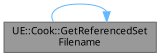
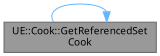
  digraph {
    rankdir=LR
    fontname="Noto Sans"
-   n1 [color=gray40 fillcolor=grey60 fontcolor=black fontname="Noto Sans" fontsize=10 height=0.2 label="UE::Cook::GetReferencedSet\lFilename" shape=box style=filled width=0.4]
+   n1 [color=gray40 fillcolor=grey60 fontcolor=black fontname="Noto Sans" fontsize=10 height=0.2 label="UE::Cook::GetReferencedSet\lCook" shape=box style=filled width=0.4]
    n1 -> n1 [color=steelblue1 fontname="Noto Sans" fontsize=10 labelfontname=Helvetica labelfontsize=10 style=solid]
  }
